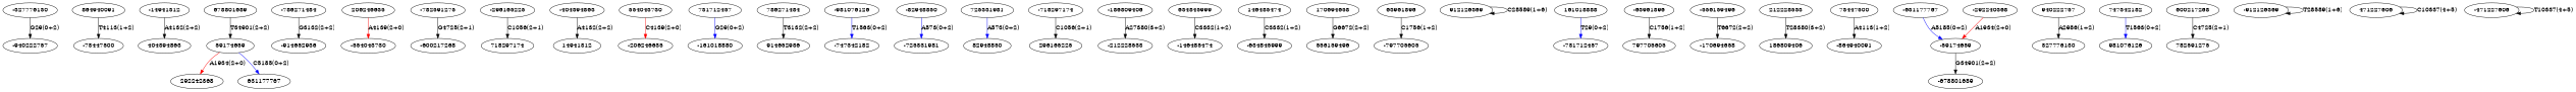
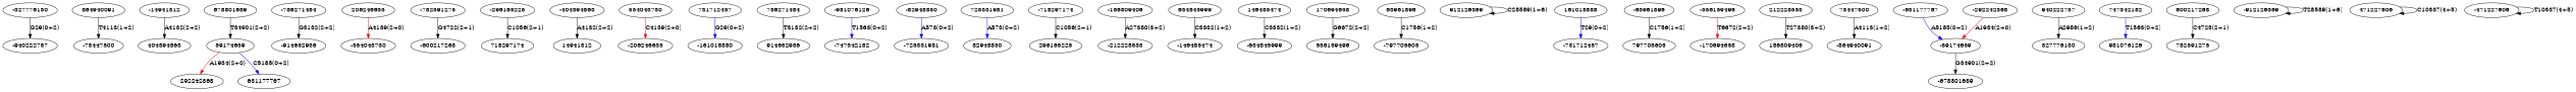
  digraph {
    nodesep=0.5
    node [fillcolor=white style=filled]
    edge [color=black penwidth=1]
    -327776130
    -940222757
    864940091
    -73447500
    -14941312
    404394863
    678801689
    59174659
    292242368
    631177767
    -786271484
    -914652936
    206246635
    -554043730
    -782591275
    -600217268
    -296165225
    718297174
    -404394863
    14941312
    554043730
    -206246635
    731712457
    -161018880
    786271484
    914652936
    -981076126
    -747342182
    -82948850
    -725331981
    725331981
    82948850
    -718297174
    296165225
    -186809406
    -212228533
    634845999
    -146485474
    146485474
    -634845999
    170694658
    556159496
    63961896
    -797705605
    912126369
    n46 [label=161018888]
    -731712457
    -63961896
    797705605
    -556159496
    -170694658
    212228533
    186809406
    73447500
    -864940091
    -631177767
    -59174659
    -678801689
    940222757
    327776130
    747342182
    981076126
-   -292242368 [label=-292240368]
+   -292242368
    600217268
    782591275
    -912126369
    471227606
    -471227606
    -327776130 -> -940222757 [label="G29(0+2)"]
    864940091 -> -73447500 [label="T4113(1+2)"]
    -14941312 -> 404394863 [label="A4132(2+2)"]
    678801689 -> 59174659 [label="T34901(2+2)"]
    59174659 -> 292242368 [color=red label="A1934(2+0)"]
    59174659 -> 631177767 [color=blue label="C5185(0+2)"]
    -786271484 -> -914652936 [label="G3132(2+2)"]
    206246635 -> -554043730 [color=red label="A4139(2+0)"]
-   -782591275 -> -600217268 [label="G4725(2+1)"]
+   -782591275 -> -600217268 [label="G4722(2+1)"]
    -296165225 -> 718297174 [label="C1056(2+1)"]
    -404394863 -> 14941312 [label="A4132(2+2)"]
    554043730 -> -206246635 [color=red label="C4139(2+0)"]
    731712457 -> -161018880 [color=blue label="G29(0+2)"]
    786271484 -> 914652936 [label="T3132(2+2)"]
    -981076126 -> -747342182 [color=blue label="T1563(0+2)"]
    -82948850 -> -725331981 [color=blue label="A573(0+2)"]
    725331981 -> 82948850 [color=blue label="A573(0+2)"]
    -718297174 -> 296165225 [label="C1056(2+1)"]
    -186809406 -> -212228533 [label="A27380(3+2)"]
    634845999 -> -146485474 [label="C3332(1+2)"]
    146485474 -> -634845999 [label="C3332(1+2)"]
    170694658 -> 556159496 [label="G6672(2+2)"]
    63961896 -> -797705605 [label="C1756(1+2)"]
    912126369 -> 912126369 [label="C28589(1+6)"]
    n46 -> -731712457 [color=blue label="T29(0+2)"]
    -63961896 -> 797705605 [label="C1756(1+2)"]
-   -556159496 -> -170694658 [label="T6672(2+2)"]
-   212228533 -> 186809406 [label="T28380(3+2)"]
+   -556159496 -> -170694658 [color=red label="T6672(2+2)"]
+   212228533 -> 186809406 [label="T27380(3+2)"]
    73447500 -> -864940091 [label="A4113(1+2)"]
    -631177767 -> -59174659 [color=blue label="A5185(0+2)"]
    -59174659 -> -678801689 [label="G34901(2+2)"]
    940222757 -> 327776130 [label="A2986(1+2)"]
    747342182 -> 981076126 [color=blue label="T1563(0+2)"]
    -292242368 -> -59174659 [color=red label="A1934(2+0)"]
    600217268 -> 782591275 [label="C4725(2+1)"]
    -912126369 -> -912126369 [label="T28589(1+6)"]
    471227606 -> 471227606 [label="C10337(4+5)"]
    -471227606 -> -471227606 [label="T10337(4+5)"]
  }
